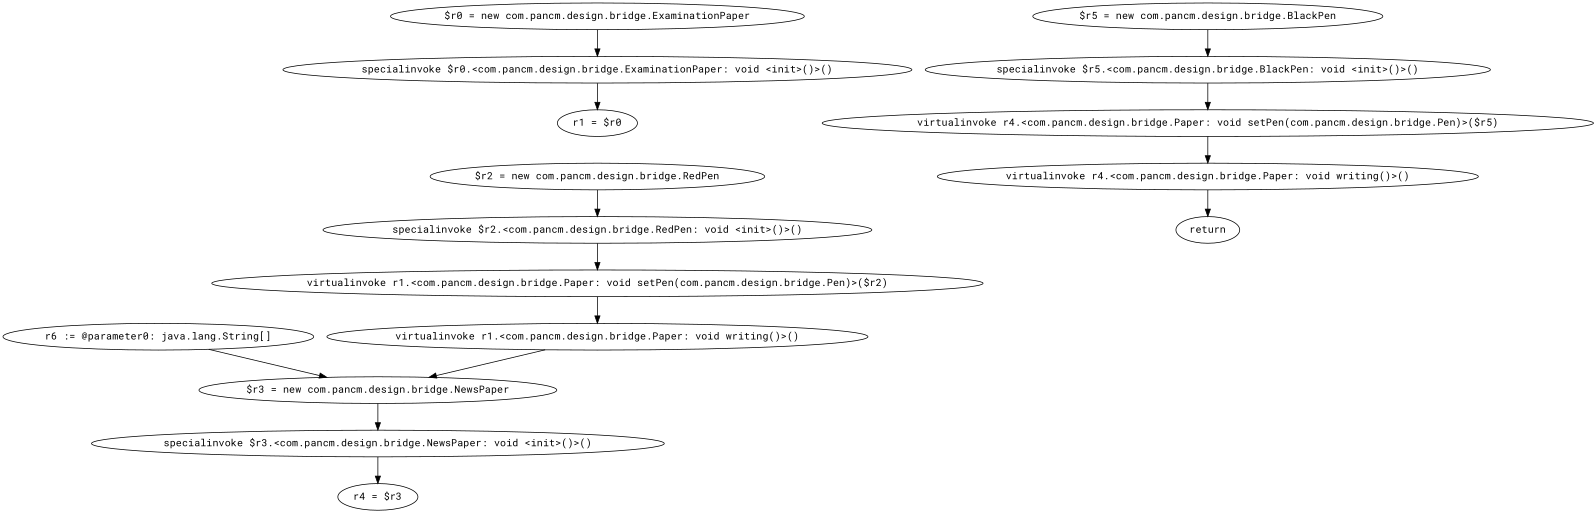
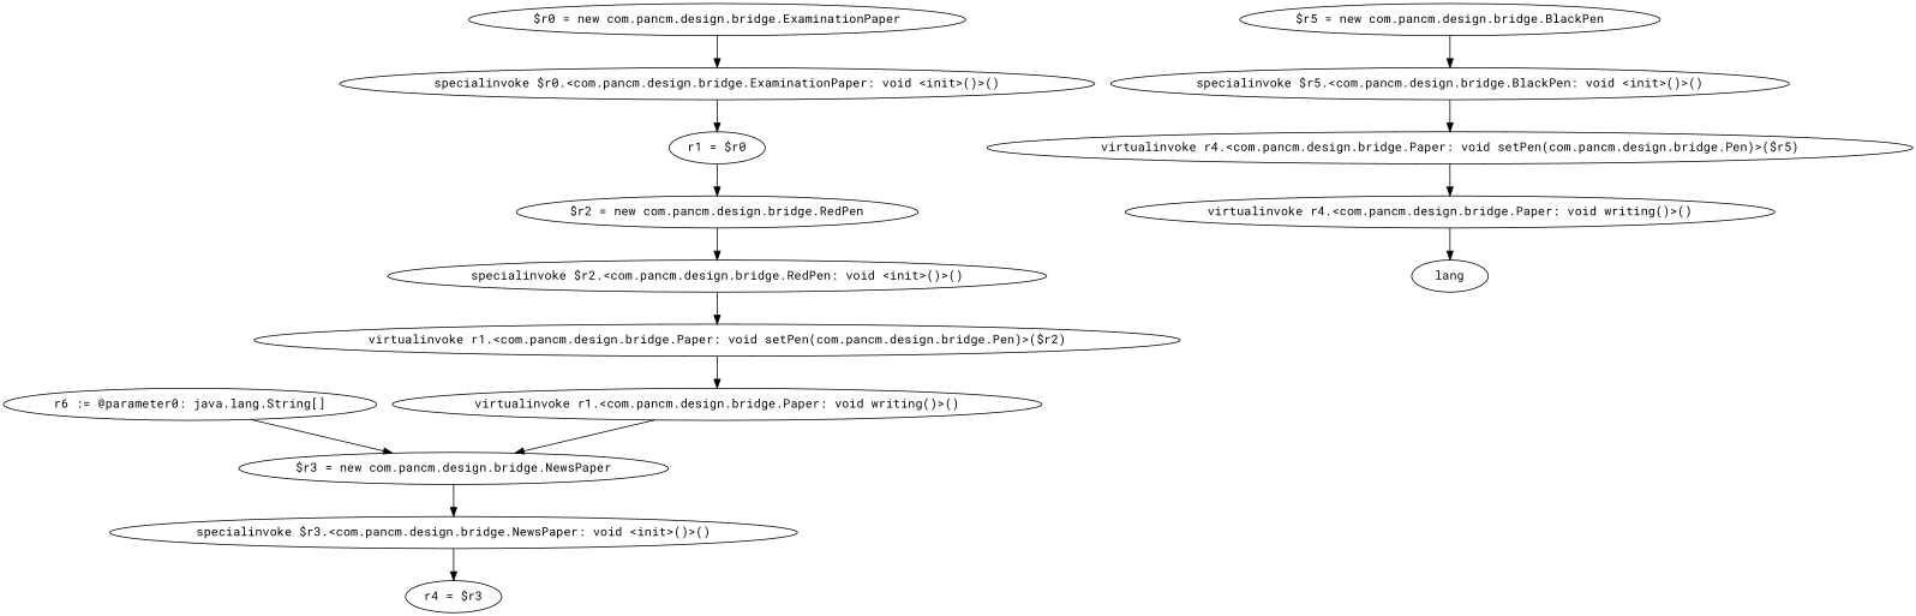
  digraph {
    fontname="Roboto Mono"
    node [fontname="Roboto Mono"]
    edge [fontname="Roboto Mono"]
    "r6 := @parameter0: java.lang.String[]"
    "$r3 = new com.pancm.design.bridge.NewsPaper"
    "$r0 = new com.pancm.design.bridge.ExaminationPaper"
    "specialinvoke $r0.<com.pancm.design.bridge.ExaminationPaper: void <init>()>()"
    "r1 = $r0"
    "$r2 = new com.pancm.design.bridge.RedPen"
    "specialinvoke $r2.<com.pancm.design.bridge.RedPen: void <init>()>()"
    "virtualinvoke r1.<com.pancm.design.bridge.Paper: void setPen(com.pancm.design.bridge.Pen)>($r2)"
    "virtualinvoke r1.<com.pancm.design.bridge.Paper: void writing()>()"
    "specialinvoke $r3.<com.pancm.design.bridge.NewsPaper: void <init>()>()"
    "r4 = $r3"
    "$r5 = new com.pancm.design.bridge.BlackPen"
    "specialinvoke $r5.<com.pancm.design.bridge.BlackPen: void <init>()>()"
    "virtualinvoke r4.<com.pancm.design.bridge.Paper: void setPen(com.pancm.design.bridge.Pen)>($r5)"
    "virtualinvoke r4.<com.pancm.design.bridge.Paper: void writing()>()"
-   return
+   return [label=lang]
    "r6 := @parameter0: java.lang.String[]" -> "$r3 = new com.pancm.design.bridge.NewsPaper"
    "$r3 = new com.pancm.design.bridge.NewsPaper" -> "specialinvoke $r3.<com.pancm.design.bridge.NewsPaper: void <init>()>()"
    "$r0 = new com.pancm.design.bridge.ExaminationPaper" -> "specialinvoke $r0.<com.pancm.design.bridge.ExaminationPaper: void <init>()>()"
    "specialinvoke $r0.<com.pancm.design.bridge.ExaminationPaper: void <init>()>()" -> "r1 = $r0"
+   "r1 = $r0" -> "$r2 = new com.pancm.design.bridge.RedPen"
    "$r2 = new com.pancm.design.bridge.RedPen" -> "specialinvoke $r2.<com.pancm.design.bridge.RedPen: void <init>()>()"
    "specialinvoke $r2.<com.pancm.design.bridge.RedPen: void <init>()>()" -> "virtualinvoke r1.<com.pancm.design.bridge.Paper: void setPen(com.pancm.design.bridge.Pen)>($r2)"
    "virtualinvoke r1.<com.pancm.design.bridge.Paper: void setPen(com.pancm.design.bridge.Pen)>($r2)" -> "virtualinvoke r1.<com.pancm.design.bridge.Paper: void writing()>()"
    "virtualinvoke r1.<com.pancm.design.bridge.Paper: void writing()>()" -> "$r3 = new com.pancm.design.bridge.NewsPaper"
    "specialinvoke $r3.<com.pancm.design.bridge.NewsPaper: void <init>()>()" -> "r4 = $r3"
    "$r5 = new com.pancm.design.bridge.BlackPen" -> "specialinvoke $r5.<com.pancm.design.bridge.BlackPen: void <init>()>()"
    "specialinvoke $r5.<com.pancm.design.bridge.BlackPen: void <init>()>()" -> "virtualinvoke r4.<com.pancm.design.bridge.Paper: void setPen(com.pancm.design.bridge.Pen)>($r5)"
    "virtualinvoke r4.<com.pancm.design.bridge.Paper: void setPen(com.pancm.design.bridge.Pen)>($r5)" -> "virtualinvoke r4.<com.pancm.design.bridge.Paper: void writing()>()"
    "virtualinvoke r4.<com.pancm.design.bridge.Paper: void writing()>()" -> return
  }
